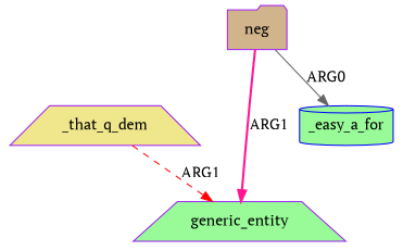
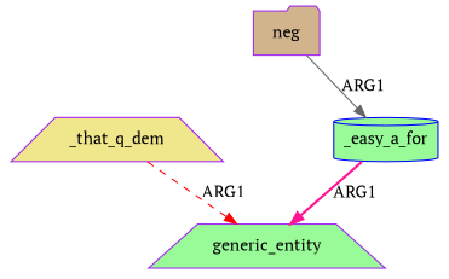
  digraph {
    fontname="PT Serif"
    node [color=purple fillcolor=palegreen fontname="PT Serif" shape=trapezium style=filled]
    edge [fontname="PT Serif"]
    _that_q_dem [fillcolor=khaki]
    generic_entity
    _easy_a_for [color=blue shape=cylinder]
    neg [fillcolor=tan shape=folder]
    _that_q_dem -> generic_entity [color=red label=ARG1 style=dashed]
-   neg -> generic_entity [color=deeppink label=ARG1 style=bold]
-   neg -> _easy_a_for [color=gray40 label=ARG0 style=solid]
+   _easy_a_for -> generic_entity [color=deeppink label=ARG1 style=bold]
+   neg -> _easy_a_for [color=gray40 label=ARG1 style=solid]
  }
